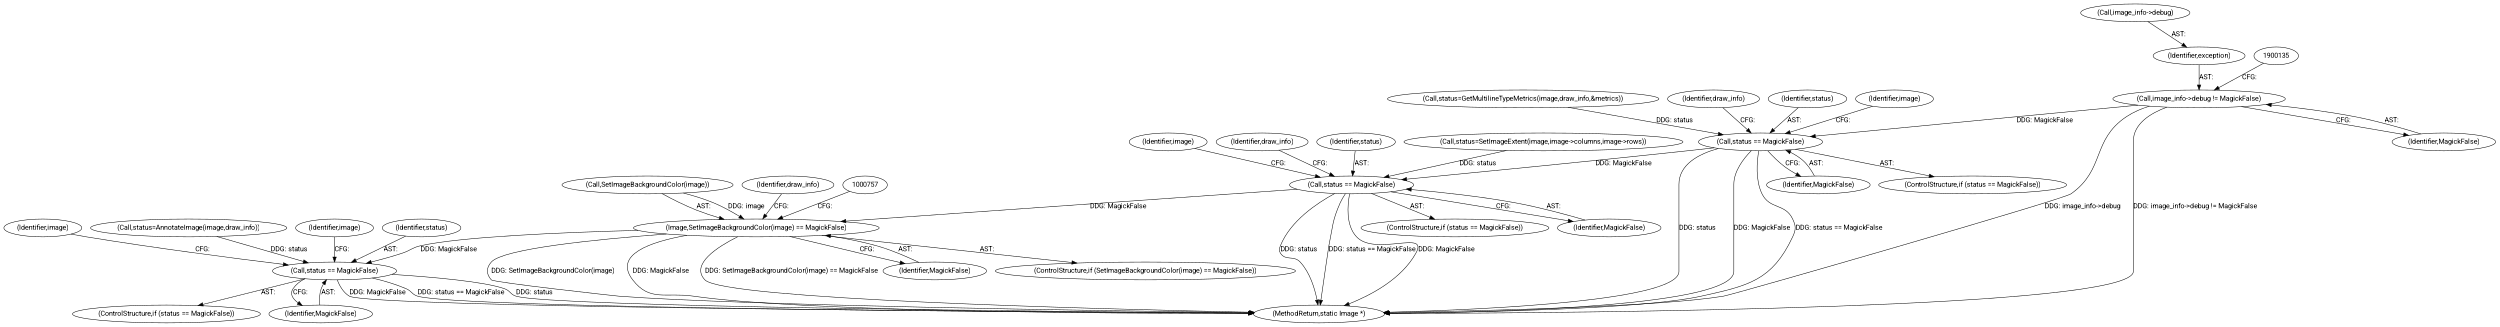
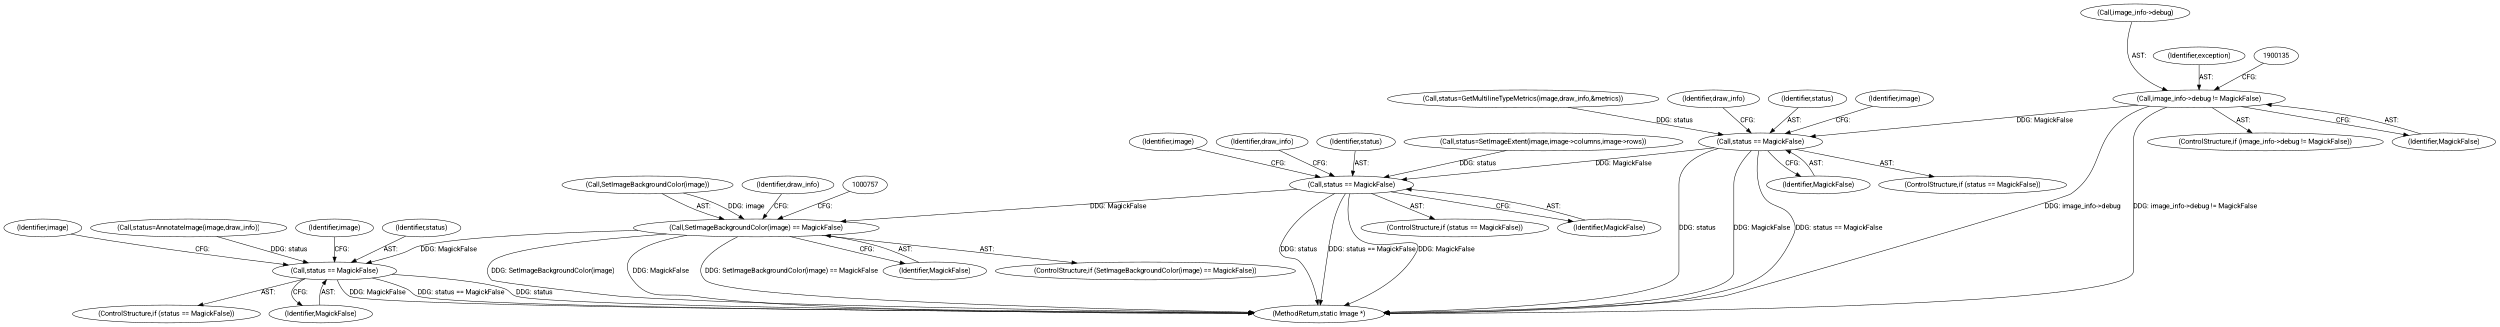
  digraph {
    fontname=Roboto
    node [fontname=Roboto]
    edge [fontname=Roboto]
    n1 [label="(Call,image_info->debug != MagickFalse)"]
    n2 [label="(Call,status == MagickFalse)"]
    n3 [label="(MethodReturn,static Image *)"]
+   n4 [label="(ControlStructure,if (image_info->debug != MagickFalse))"]
    n5 [label="(Identifier,MagickFalse)"]
    n6 [label="(Call,status == MagickFalse)"]
    n7 [label="(Identifier,MagickFalse)"]
    n8 [label="(ControlStructure,if (status == MagickFalse))"]
-   n9 [label="(Image,SetImageBackgroundColor(image) == MagickFalse)"]
+   n9 [label="(Call,SetImageBackgroundColor(image) == MagickFalse)"]
    n10 [label="(ControlStructure,if (status == MagickFalse))"]
    n11 [label="(Identifier,MagickFalse)"]
    n12 [label="(Call,status == MagickFalse)"]
    n13 [label="(Identifier,MagickFalse)"]
    n14 [label="(ControlStructure,if (SetImageBackgroundColor(image) == MagickFalse))"]
    n15 [label="(ControlStructure,if (status == MagickFalse))"]
    n16 [label="(Identifier,MagickFalse)"]
    n17 [label="(Call,image_info->debug)"]
    n18 [label="(Identifier,exception)"]
    n19 [label="(Identifier,image)"]
    n20 [label="(Call,status=GetMultilineTypeMetrics(image,draw_info,&metrics))"]
    n21 [label="(Call,status=AnnotateImage(image,draw_info))"]
    n22 [label="(Identifier,image)"]
    n23 [label="(Identifier,image)"]
    n24 [label="(Identifier,draw_info)"]
    n25 [label="(Identifier,status)"]
    n26 [label="(Identifier,status)"]
    n27 [label="(Identifier,image)"]
    n28 [label="(Identifier,draw_info)"]
    n29 [label="(Identifier,status)"]
    n30 [label="(Call,status=SetImageExtent(image,image->columns,image->rows))"]
    n31 [label="(Call,SetImageBackgroundColor(image))"]
    n32 [label="(Identifier,draw_info)"]
    n33 [label=1900135]
    1000757
    n1 -> n2 [label="DDG: MagickFalse"]
    n1 -> n3 [label="DDG: image_info->debug"]
    n1 -> n3 [label="DDG: image_info->debug != MagickFalse"]
+   n1 -> n4 [label="AST: "]
    n1 -> n5 [label="CFG: "]
    n2 -> n3 [label="DDG: status"]
    n2 -> n3 [label="DDG: MagickFalse"]
    n2 -> n3 [label="DDG: status == MagickFalse"]
    n2 -> n6 [label="DDG: MagickFalse"]
    n2 -> n7 [label="CFG: "]
    n2 -> n8 [label="AST: "]
    n5 -> n1 [label="AST: "]
    n6 -> n3 [label="DDG: status"]
    n6 -> n3 [label="DDG: status == MagickFalse"]
    n6 -> n3 [label="DDG: MagickFalse"]
    n6 -> n9 [label="DDG: MagickFalse"]
    n6 -> n10 [label="AST: "]
    n6 -> n11 [label="CFG: "]
    n7 -> n2 [label="AST: "]
    n9 -> n3 [label="DDG: SetImageBackgroundColor(image)"]
    n9 -> n3 [label="DDG: MagickFalse"]
    n9 -> n3 [label="DDG: SetImageBackgroundColor(image) == MagickFalse"]
    n9 -> n12 [label="DDG: MagickFalse"]
    n9 -> n13 [label="CFG: "]
    n9 -> n14 [label="AST: "]
    n11 -> n6 [label="AST: "]
    n12 -> n3 [label="DDG: MagickFalse"]
    n12 -> n3 [label="DDG: status == MagickFalse"]
    n12 -> n3 [label="DDG: status"]
    n12 -> n15 [label="AST: "]
    n12 -> n16 [label="CFG: "]
    n13 -> n9 [label="AST: "]
    n16 -> n12 [label="AST: "]
-   n17 -> n18 [label="AST: "]
+   n17 -> n1 [label="AST: "]
    n18 -> n1 [label="AST: "]
    n19 -> n12 [label="CFG: "]
    n20 -> n2 [label="DDG: status"]
    n21 -> n12 [label="DDG: status"]
    n22 -> n12 [label="CFG: "]
    n23 -> n6 [label="CFG: "]
    n24 -> n2 [label="CFG: "]
    n25 -> n12 [label="AST: "]
    n26 -> n2 [label="AST: "]
    n27 -> n2 [label="CFG: "]
    n28 -> n6 [label="CFG: "]
    n29 -> n6 [label="AST: "]
    n30 -> n6 [label="DDG: status"]
    n31 -> n9 [label="AST: "]
    n31 -> n9 [label="DDG: image"]
    n32 -> n9 [label="CFG: "]
    n33 -> n1 [label="CFG: "]
    1000757 -> n9 [label="CFG: "]
  }
